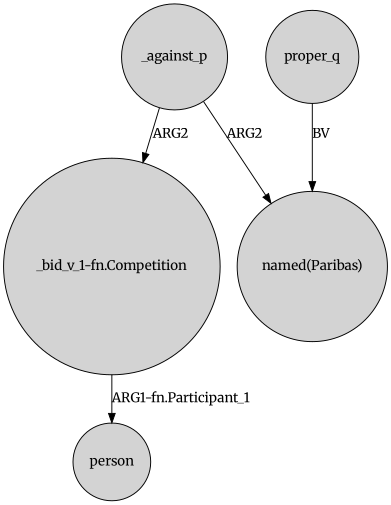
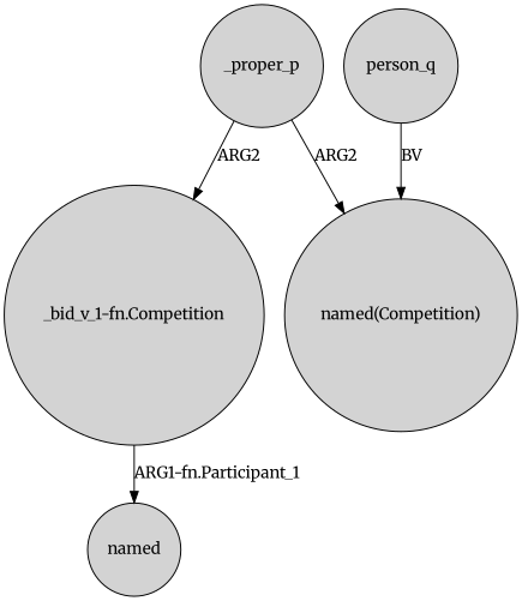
  digraph {
    fontname=Merriweather
    node [fontname=Merriweather shape=circle style=filled]
    edge [fontname=Merriweather]
-   _against_p
-   "named(Paribas)"
+   _against_p [label=_proper_p]
+   "named(Paribas)" [label="named(Competition)"]
    "_bid_v_1-fn.Competition"
-   person
-   proper_q
+   person [label=named]
+   proper_q [label=person_q]
    _against_p -> "named(Paribas)" [label=ARG2]
    _against_p -> "_bid_v_1-fn.Competition" [label=ARG2]
    "_bid_v_1-fn.Competition" -> person [label="ARG1-fn.Participant_1"]
    proper_q -> "named(Paribas)" [label=BV]
  }
